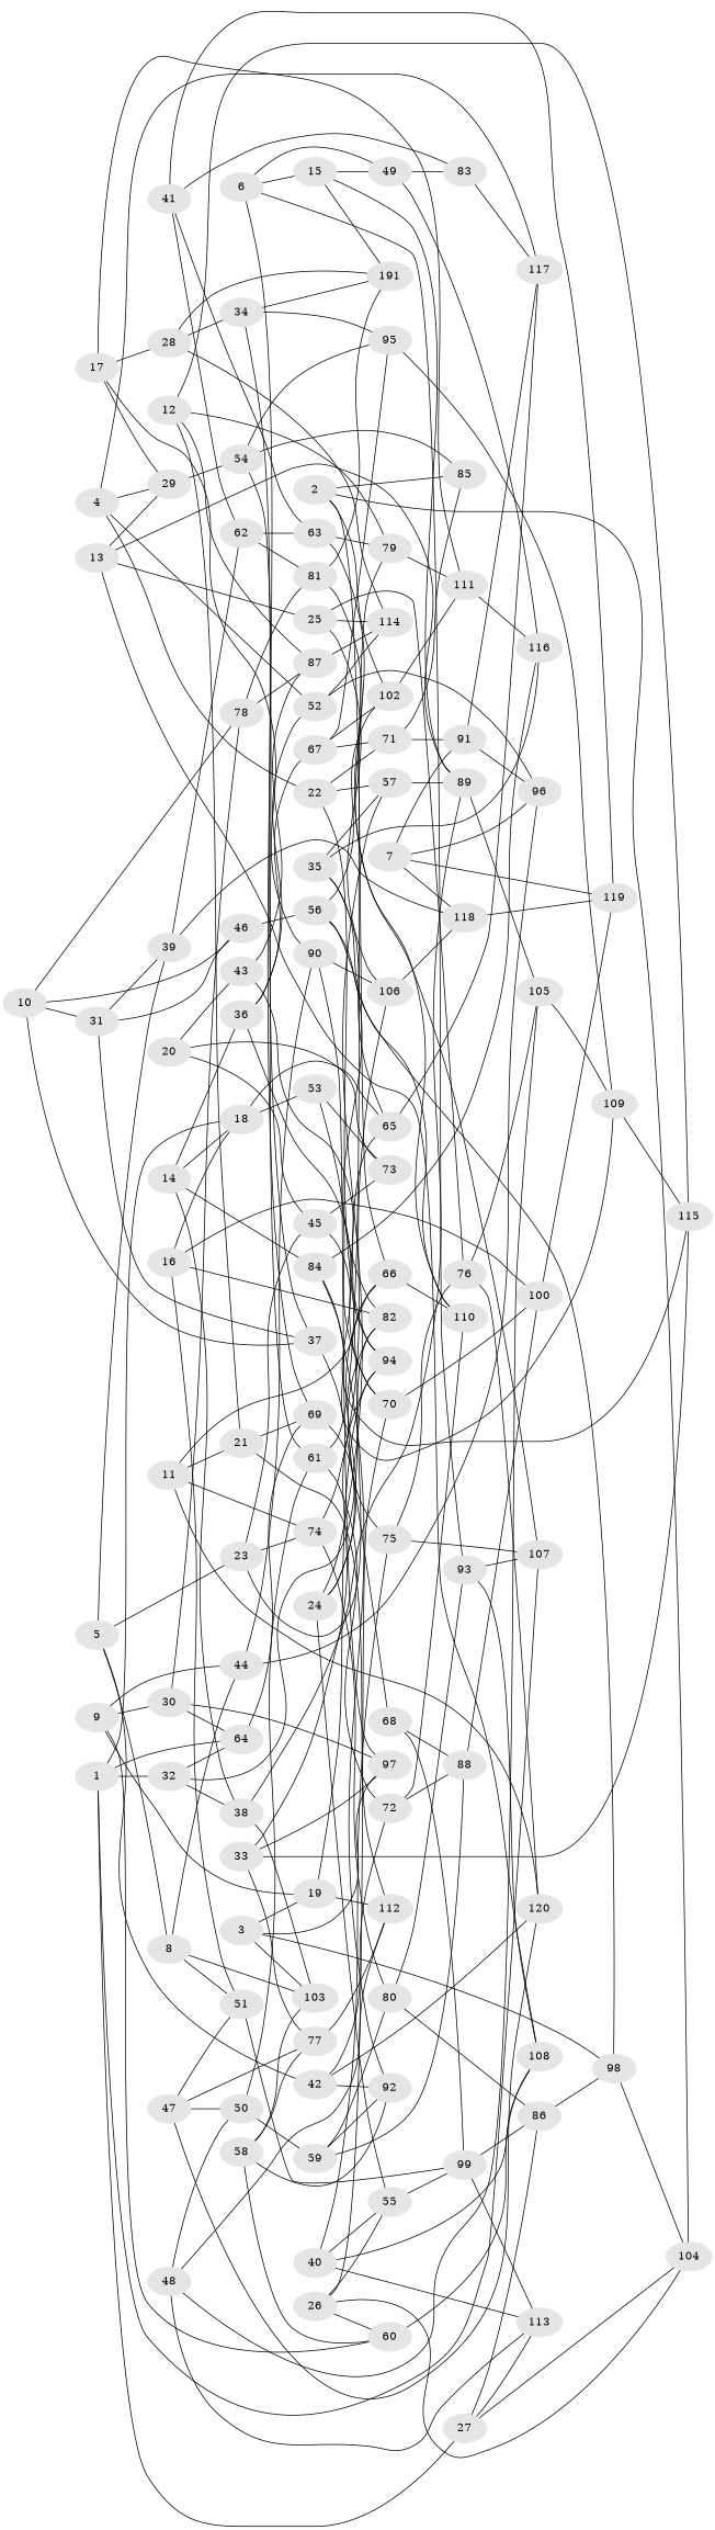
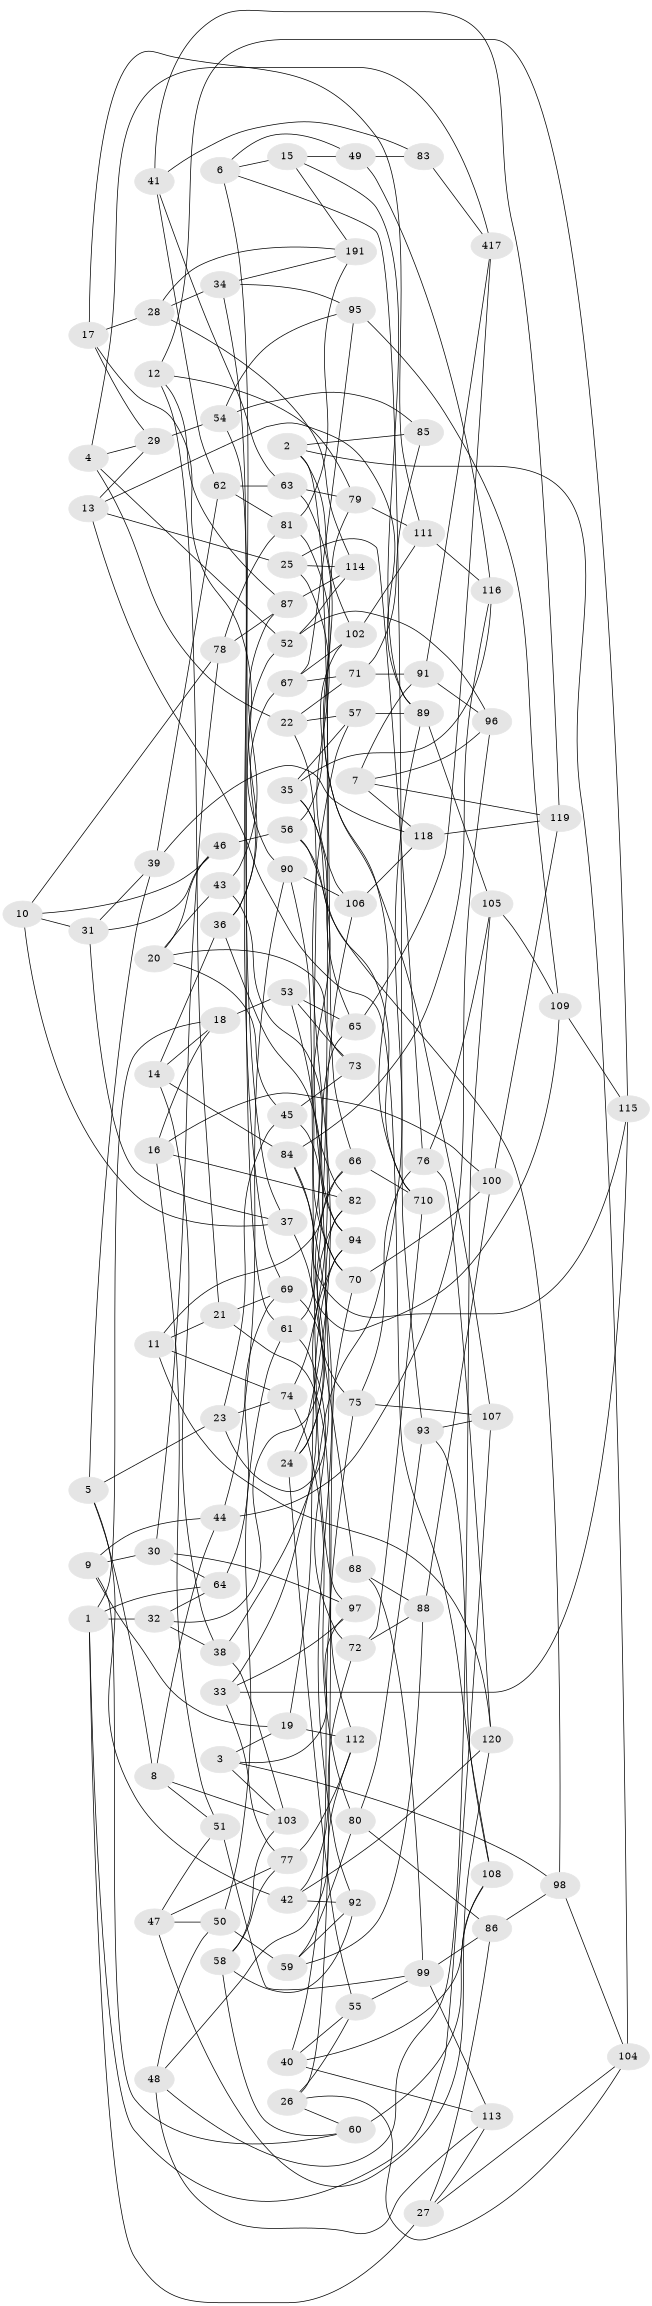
  graph {
    rankdir=LR
    node [color=gray90 style=filled]
    1
    18
    27
    32
    107
    64
    53
    104
    86
    113
    38
    65
    2
    66
    85
    102
-   110
+   110 [label=710]
    111
    3
    19
    97
    98
    103
    94
    112
    4
    22
    29
    52
-   117
+   117 [label=417]
    57
    71
    54
    96
    114
    5
    8
    23
    39
    42
    44
    51
    74
    82
    45
    118
    62
    120
    72
    92
    6
    15
    49
    69
    93
    89
    n57 [label=191]
    116
    83
    75
    108
    7
    91
    119
    90
    99
    9
    30
    60
    78
    10
    31
    37
    46
    68
    56
    87
    81
    11
    21
    106
    80
    12
    79
    115
    13
    25
    76
    105
    14
    36
    84
    70
    67
    109
    16
    100
    17
    28
    34
    73
    20
    43
    24
    55
    26
    95
    61
    33
    77
    35
    88
    63
    40
    41
    47
    50
    59
    48
    58
    1 -- 18
    1 -- 27
    1 -- 32
    1 -- 107
    1 -- 64
    18 -- 53
    27 -- 104
    27 -- 86
    27 -- 113
    32 -- 64
    32 -- 38
    32 -- 65
    64 -- 69
-   18 -- 65
+   53 -- 65
    53 -- 70
    53 -- 73
    86 -- 98
    38 -- 103
    38 -- 89
    65 -- 117
    2 -- 104
    2 -- 66
    2 -- 85
    2 -- 102
    66 -- 110
    102 -- 111
    111 -- 116
    3 -- 19
    3 -- 97
    3 -- 98
    3 -- 103
    19 -- 94
    19 -- 112
    98 -- 104
    4 -- 22
    4 -- 29
    4 -- 52
    4 -- 117
    22 -- 94
    22 -- 57
    22 -- 71
    29 -- 54
    52 -- 96
    52 -- 114
    57 -- 89
    71 -- 85
    71 -- 91
    54 -- 85
    54 -- 95
    54 -- 61
    5 -- 8
    5 -- 23
    5 -- 39
    5 -- 42
    8 -- 103
    8 -- 44
    8 -- 51
    23 -- 74
    23 -- 82
    23 -- 45
    39 -- 118
    39 -- 62
    42 -- 120
    42 -- 72
    42 -- 92
    44 -- 96
    44 -- 90
    51 -- 99
    74 -- 106
    74 -- 80
    45 -- 115
    45 -- 73
    118 -- 119
    62 -- 81
    62 -- 63
    72 -- 110
    72 -- 88
    6 -- 15
    6 -- 49
    6 -- 69
    6 -- 93
    15 -- 49
    15 -- 89
    15 -- n57
    49 -- 116
    49 -- 83
    69 -- 75
    93 -- 107
    93 -- 108
    89 -- 105
    83 -- 117
    75 -- 107
    75 -- 76
    7 -- 96
    7 -- 118
    7 -- 91
    7 -- 119
    91 -- 117
    91 -- 96
    90 -- 97
    90 -- 106
    99 -- 86
    99 -- 113
    9 -- 19
    9 -- 44
    9 -- 30
    9 -- 60
    30 -- 64
    30 -- 97
    30 -- 78
    60 -- 108
    78 -- 87
    78 -- 81
    10 -- 78
    10 -- 31
    10 -- 37
    10 -- 46
    31 -- 39
    31 -- 37
    31 -- 46
    37 -- 68
    46 -- 56
    68 -- 99
    68 -- 88
    56 -- 102
    56 -- 98
    56 -- 82
    87 -- 114
    81 -- 107
    81 -- n57
    11 -- 66
    11 -- 74
    11 -- 120
    11 -- 21
    21 -- 112
    21 -- 69
    106 -- 118
    80 -- 86
    80 -- 93
    12 -- 87
    12 -- 21
    12 -- 79
    12 -- 115
    79 -- 111
    13 -- 29
    13 -- 89
    13 -- 108
    13 -- 25
    25 -- 114
    25 -- 106
    25 -- 76
    76 -- 120
    76 -- 105
    105 -- 109
    14 -- 18
    14 -- 38
    14 -- 36
    14 -- 84
    36 -- 52
    36 -- 70
    36 -- 67
    84 -- 92
    84 -- 116
    84 -- 109
    70 -- 100
    67 -- 102
    67 -- 71
    67 -- 95
    109 -- 115
    16 -- 18
    16 -- 51
    16 -- 82
    16 -- 100
    100 -- 119
    17 -- 111
    17 -- 29
    17 -- 90
    17 -- 28
    28 -- 114
    28 -- n57
    28 -- 34
    34 -- n57
    34 -- 37
    34 -- 95
    20 -- 45
+   20 -- 46
    20 -- 73
    20 -- 43
    43 -- 94
    43 -- 87
    24 -- 66
    24 -- 57
    24 -- 82
    24 -- 55
    55 -- 99
    26 -- 104
    26 -- 60
    26 -- 70
    26 -- 55
    95 -- 109
    61 -- 72
    61 -- 79
    33 -- 97
    33 -- 94
    33 -- 115
    33 -- 77
    77 -- 112
    35 -- 65
    35 -- 110
    35 -- 57
    35 -- 116
    88 -- 100
    63 -- 110
    63 -- 79
    40 -- 113
    40 -- 75
    40 -- 108
    40 -- 55
    41 -- 62
    41 -- 83
    41 -- 119
    41 -- 63
    47 -- 51
    47 -- 120
    47 -- 77
    47 -- 50
    50 -- 61
    50 -- 59
    59 -- 92
    59 -- 80
    59 -- 88
    48 -- 113
    48 -- 112
    48 -- 105
    48 -- 50
    58 -- 103
    58 -- 92
    58 -- 60
    58 -- 77
  }
